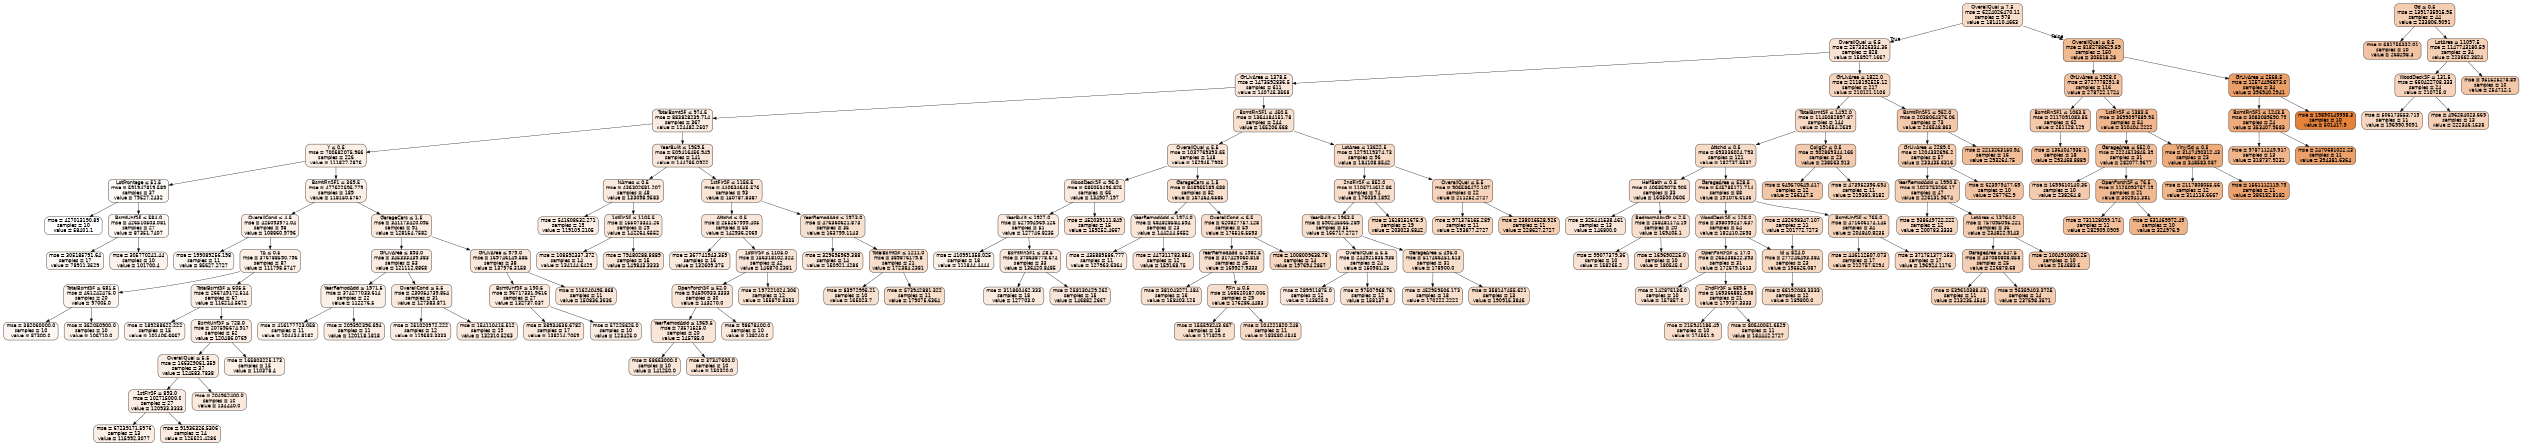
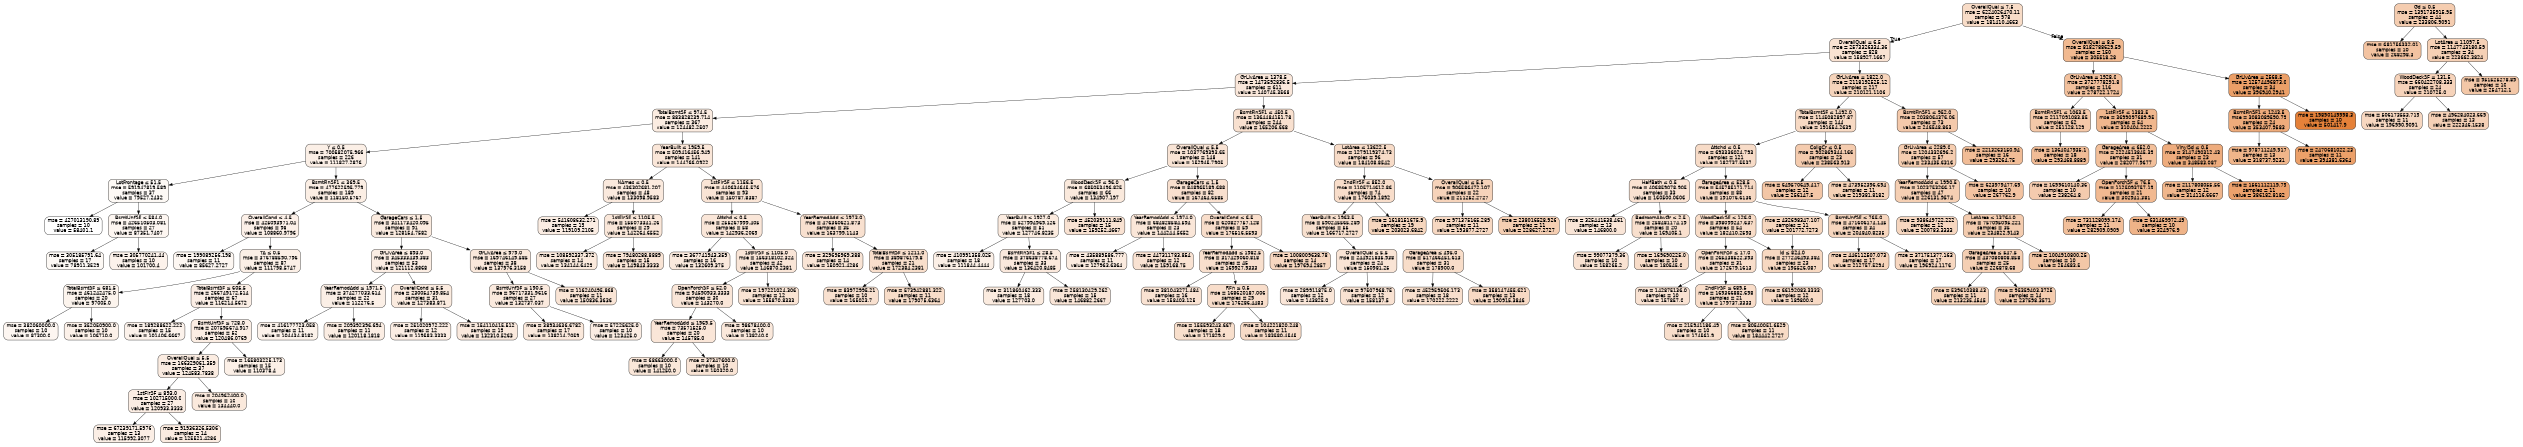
  digraph {
    node [color=black fillcolor="#e5813935" fontname=helvetica shape=box style="filled, rounded"]
    edge [fontname=helvetica]
    n1 [fillcolor="#e5813947" label=<OverallQual &le; 7.5<br/>mse = 6224026470.11<br/>samples = 978<br/>value = 181410.4663>]
    n2 [fillcolor="#e581393a" label=<OverallQual &le; 6.5<br/>mse = 2573326334.36<br/>samples = 828<br/>value = 158927.1667>]
    n3 [fillcolor="#e581398e" label=<OverallQual &le; 8.5<br/>mse = 8182788629.59<br/>samples = 150<br/>value = 305518.28>]
    n4 [fillcolor="#e581392f" label=<GrLivArea &le; 1378.5<br/>mse = 1473592836.5<br/>samples = 611<br/>value = 140745.3568>]
    n5 [fillcolor="#e5813957" label=<GrLivArea &le; 1822.0<br/>mse = 2118192525.12<br/>samples = 217<br/>value = 210121.1106>]
    n6 [fillcolor="#e581397f" label=<GrLivArea &le; 1928.0<br/>mse = 3727778291.8<br/>samples = 116<br/>value = 278722.1724>]
    n7 [fillcolor="#e58139c3" label=<GrLivArea &le; 2568.5<br/>mse = 12574496873.0<br/>samples = 34<br/>value = 396940.2941>]
    n8 [fillcolor="#e5813926" label=<TotalBsmtSF &le; 974.5<br/>mse = 883828239.714<br/>samples = 367<br/>value = 124482.2507>]
    n9 [fillcolor="#e581393d" label=<BsmtFinSF1 &le; 450.5<br/>mse = 1364484151.78<br/>samples = 244<br/>value = 165206.668>]
    n10 [fillcolor="#e581394d" label=<TotalBsmtSF &le; 1492.0<br/>mse = 1145082897.87<br/>samples = 144<br/>value = 191654.2639>]
    n11 [fillcolor="#e581396c" label=<BsmtFinSF1 &le; 952.0<br/>mse = 2038064376.06<br/>samples = 73<br/>value = 246548.863>]
    n12 [fillcolor="#e581391f" label=<Y &le; 0.5<br/>mse = 700582075.966<br/>samples = 226<br/>value = 111827.2876>]
    n13 [fillcolor="#e5813932" label=<YearBuilt &le; 1959.5<br/>mse = 509416456.949<br/>samples = 141<br/>value = 144766.0922>]
    n14 [fillcolor="#e5813936" label=<OverallQual &le; 5.5<br/>mse = 1037769393.65<br/>samples = 148<br/>value = 152945.7905>]
    n15 [fillcolor="#e5813948" label=<LotArea &le; 13622.5<br/>mse = 1279119374.73<br/>samples = 96<br/>value = 184108.8542>]
    n16 [fillcolor="#e581390c" label=<LotFrontage &le; 51.5<br/>mse = 591947819.589<br/>samples = 37<br/>value = 79527.2432>]
    n17 [fillcolor="#e5813922" label=<BsmtFinSF1 &le; 369.5<br/>mse = 477622595.779<br/>samples = 189<br/>value = 118150.5767>]
    n18 [fillcolor="#e581392b" label=<NAmes &le; 0.5<br/>mse = 436302681.207<br/>samples = 48<br/>value = 133098.9583>]
    n19 [label=<1stFlrSF &le; 1156.5<br/>mse = 440634645.576<br/>samples = 93<br/>value = 150787.8387>]
    n20 [fillcolor="#e5813900" label=<mse = 427013190.89<br/>samples = 10<br/>value = 58401.1>]
    n21 [fillcolor="#e5813911" label=<BsmtUnfSF &le; 584.0<br/>mse = 426510503.081<br/>samples = 27<br/>value = 87351.7407>]
    n22 [fillcolor="#e581391d" label=<OverallCond &le; 4.5<br/>mse = 425093971.04<br/>samples = 98<br/>value = 108860.9796>]
    n23 [fillcolor="#e5813928" label=<GarageCars &le; 1.5<br/>mse = 341173420.095<br/>samples = 91<br/>value = 128154.7582>]
    n24 [fillcolor="#e581390c" label=<mse = 305185791.64<br/>samples = 17<br/>value = 78911.3529>]
    n25 [fillcolor="#e5813919" label=<mse = 305770241.44<br/>samples = 10<br/>value = 101700.4>]
    n26 [fillcolor="#e5813910" label=<mse = 199089256.198<br/>samples = 11<br/>value = 85627.2727>]
    n27 [fillcolor="#e581391f" label=<TA &le; 0.5<br/>mse = 376788590.796<br/>samples = 87<br/>value = 111798.5747>]
    n28 [fillcolor="#e5813924" label=<GrLivArea &le; 893.0<br/>mse = 345333439.383<br/>samples = 53<br/>value = 121112.8868>]
    n29 [fillcolor="#e581392e" label=<GrLivArea &le; 979.0<br/>mse = 169746149.585<br/>samples = 38<br/>value = 137976.3158>]
    n30 [fillcolor="#e5813916" label=<TotalBsmtSF &le; 681.5<br/>mse = 461242475.0<br/>samples = 20<br/>value = 97005.0>]
    n31 [fillcolor="#e5813921" label=<TotalBsmtSF &le; 605.5<br/>mse = 266749172.514<br/>samples = 67<br/>value = 116214.5672>]
    n32 [fillcolor="#e5813911" label=<mse = 382060000.0<br/>samples = 10<br/>value = 87300.0>]
    n33 [fillcolor="#e581391c" label=<mse = 352050900.0<br/>samples = 10<br/>value = 106710.0>]
    n34 [fillcolor="#e5813919" label=<mse = 189288622.222<br/>samples = 15<br/>value = 101406.6667>]
    n35 [fillcolor="#e5813924" label=<BsmtUnfSF &le; 728.0<br/>mse = 207595674.917<br/>samples = 52<br/>value = 120486.0769>]
    n36 [fillcolor="#e5813926" label=<OverallQual &le; 5.5<br/>mse = 166329061.359<br/>samples = 37<br/>value = 124583.7838>]
    n37 [fillcolor="#e581391e" label=<mse = 165803225.173<br/>samples = 15<br/>value = 110378.4>]
    n38 [fillcolor="#e5813924" label=<1stFlrSF &le; 893.0<br/>mse = 102715000.0<br/>samples = 27<br/>value = 120933.3333>]
    n39 [fillcolor="#e581392c" label=<mse = 204962400.0<br/>samples = 10<br/>value = 134440.0>]
    n40 [fillcolor="#e5813921" label=<mse = 67239171.5976<br/>samples = 13<br/>value = 115992.3077>]
    n41 [fillcolor="#e5813927" label=<mse = 91936326.5306<br/>samples = 14<br/>value = 125521.4286>]
    n42 [fillcolor="#e581391f" label=<YearRemodAdd &le; 1971.5<br/>mse = 374277033.614<br/>samples = 22<br/>value = 112276.5>]
    n43 [fillcolor="#e5813928" label=<OverallCond &le; 5.5<br/>mse = 230054739.854<br/>samples = 31<br/>value = 127383.871>]
    n44 [fillcolor="#e581392b" label=<BsmtUnfSF &le; 190.5<br/>mse = 96717331.9616<br/>samples = 27<br/>value = 132737.037>]
    n45 [label=<mse = 116240495.868<br/>samples = 11<br/>value = 150836.3636>]
    n46 [fillcolor="#e581391a" label=<mse = 416177723.058<br/>samples = 11<br/>value = 104434.8182>]
    n47 [fillcolor="#e5813924" label=<mse = 209392396.694<br/>samples = 11<br/>value = 120118.1818>]
    n48 [fillcolor="#e5813923" label=<mse = 251020972.222<br/>samples = 12<br/>value = 119583.3333>]
    n49 [fillcolor="#e581392b" label=<mse = 154110415.512<br/>samples = 19<br/>value = 132310.5263>]
    n50 [fillcolor="#e581392e" label=<mse = 38934636.6782<br/>samples = 17<br/>value = 138214.7059>]
    n51 [fillcolor="#e5813925" label=<mse = 57225625.0<br/>samples = 10<br/>value = 123425.0>]
    n52 [fillcolor="#e5813923" label=<mse = 541608632.271<br/>samples = 19<br/>value = 119109.2105>]
    n53 [fillcolor="#e5813930" label=<1stFlrSF &le; 1105.5<br/>mse = 155073341.26<br/>samples = 29<br/>value = 142264.6552>]
    n54 [fillcolor="#e5813931" label=<Attchd &le; 0.5<br/>mse = 255267999.405<br/>samples = 58<br/>value = 142936.2069>]
    n55 [fillcolor="#e581393d" label=<YearRemodAdd &le; 1973.0<br/>mse = 476360621.873<br/>samples = 35<br/>value = 163799.1143>]
    n56 [fillcolor="#e581392c" label=<mse = 108592337.372<br/>samples = 14<br/>value = 134144.6429>]
    n57 [label=<mse = 79480288.8889<br/>samples = 15<br/>value = 149843.3333>]
    n58 [fillcolor="#e581392b" label=<mse = 367741943.359<br/>samples = 16<br/>value = 132609.375>]
    n59 [fillcolor="#e5813933" label=<1stFlrSF &le; 1105.0<br/>mse = 156318102.324<br/>samples = 42<br/>value = 146870.2381>]
    n60 [label=<mse = 329695969.388<br/>samples = 14<br/>value = 150921.4286>]
    n61 [fillcolor="#e5813942" label=<TotalBsmtSF &le; 1211.0<br/>mse = 389876179.8<br/>samples = 21<br/>value = 172384.2381>]
    n62 [fillcolor="#e5813931" label=<OpenPorchSF &le; 52.0<br/>mse = 94590933.3333<br/>samples = 30<br/>value = 143270.0>]
    n63 [fillcolor="#e5813938" label=<mse = 197221024.306<br/>samples = 12<br/>value = 155870.8333>]
    n64 [fillcolor="#e5813932" label=<YearRemodAdd &le; 1969.5<br/>mse = 73571525.0<br/>samples = 20<br/>value = 145785.0>]
    n65 [fillcolor="#e581392e" label=<mse = 98678400.0<br/>samples = 10<br/>value = 138240.0>]
    n66 [fillcolor="#e5813930" label=<mse = 68663000.0<br/>samples = 10<br/>value = 141250.0>]
    n67 [label=<mse = 37347600.0<br/>samples = 10<br/>value = 150320.0>]
    n68 [fillcolor="#e581393d" label=<mse = 83972995.21<br/>samples = 10<br/>value = 165023.7>]
    n69 [fillcolor="#e5813945" label=<mse = 573942881.322<br/>samples = 11<br/>value = 179075.6364>]
    n70 [fillcolor="#e581392c" label=<WoodDeckSF &le; 96.0<br/>mse = 685053496.825<br/>samples = 66<br/>value = 134907.197>]
    n71 [fillcolor="#e581393f" label=<GarageCars &le; 1.5<br/>mse = 848965189.688<br/>samples = 82<br/>value = 167464.6585>]
    n72 [fillcolor="#e5813944" label=<2ndFlrSF &le; 852.0<br/>mse = 1105714612.86<br/>samples = 74<br/>value = 176039.1892>]
    n73 [fillcolor="#e5813958" label=<OverallQual &le; 5.5<br/>mse = 906586472.107<br/>samples = 22<br/>value = 211252.2727>]
    n74 [fillcolor="#e5813928" label=<YearBuilt &le; 1927.0<br/>mse = 527994969.126<br/>samples = 51<br/>value = 127746.8235>]
    n75 [fillcolor="#e581393a" label=<mse = 452039111.849<br/>samples = 15<br/>value = 159252.4667>]
    n76 [fillcolor="#e5813931" label=<YearRemodAdd &le; 1974.0<br/>mse = 684828584.594<br/>samples = 23<br/>value = 144244.5652>]
    n77 [fillcolor="#e5813944" label=<OverallCond &le; 6.5<br/>mse = 620827757.128<br/>samples = 59<br/>value = 176516.5593>]
    n78 [fillcolor="#e581391f" label=<mse = 410991358.025<br/>samples = 18<br/>value = 111844.4444>]
    n79 [fillcolor="#e581392d" label=<BsmtFinSF1 &le; 28.5<br/>mse = 378638778.674<br/>samples = 33<br/>value = 136420.8485>]
    n80 [fillcolor="#e5813928" label=<mse = 311860462.333<br/>samples = 18<br/>value = 127703.0>]
    n81 [fillcolor="#e5813933" label=<mse = 258130429.262<br/>samples = 15<br/>value = 146882.2667>]
    n82 [fillcolor="#e5813928" label=<mse = 435889586.777<br/>samples = 11<br/>value = 127963.6364>]
    n83 [fillcolor="#e581393a" label=<mse = 447311783.854<br/>samples = 12<br/>value = 159168.75>]
    n84 [fillcolor="#e5813940" label=<YearRemodAdd &le; 1982.5<br/>mse = 317429060.818<br/>samples = 45<br/>value = 169927.9333>]
    n85 [fillcolor="#e5813950" label=<mse = 1008009638.78<br/>samples = 14<br/>value = 197694.2857>]
    n86 [fillcolor="#e581393a" label=<mse = 381043271.484<br/>samples = 16<br/>value = 158403.125>]
    n87 [fillcolor="#e5813944" label=<RFn &le; 0.5<br/>mse = 168620187.006<br/>samples = 29<br/>value = 176286.4483>]
    n88 [fillcolor="#e5813941" label=<mse = 155593243.667<br/>samples = 18<br/>value = 171829.0>]
    n89 [fillcolor="#e5813948" label=<mse = 104221820.248<br/>samples = 11<br/>value = 183580.4545>]
    n90 [fillcolor="#e581393e" label=<YearBuilt &le; 1963.5<br/>mse = 590245565.289<br/>samples = 55<br/>value = 166717.2727>]
    n91 [fillcolor="#e5813953" label=<mse = 1618151675.9<br/>samples = 19<br/>value = 203023.6842>]
    n92 [fillcolor="#e581394e" label=<mse = 971375165.289<br/>samples = 11<br/>value = 193877.2727>]
    n93 [fillcolor="#e5813962" label=<mse = 238016528.926<br/>samples = 11<br/>value = 228627.2727>]
    n94 [label=<OverallQual &le; 5.5<br/>mse = 244921835.938<br/>samples = 24<br/>value = 150981.25>]
    n95 [fillcolor="#e5813945" label=<GarageArea &le; 495.0<br/>mse = 517466451.613<br/>samples = 31<br/>value = 178900.0>]
    n96 [fillcolor="#e5813931" label=<mse = 289911875.0<br/>samples = 12<br/>value = 143825.0>]
    n97 [fillcolor="#e5813939" label=<mse = 97507968.75<br/>samples = 12<br/>value = 158137.5>]
    n98 [fillcolor="#e5813940" label=<mse = 452959506.173<br/>samples = 18<br/>value = 170222.2222>]
    n99 [fillcolor="#e581394c" label=<mse = 358147455.621<br/>samples = 13<br/>value = 190915.3846>]
    n100 [fillcolor="#e5813948" label=<Attchd &le; 0.5<br/>mse = 693336024.793<br/>samples = 121<br/>value = 182737.5537>]
    n101 [fillcolor="#e5813968" label=<CollgCr &le; 0.5<br/>mse = 902869344.166<br/>samples = 23<br/>value = 238563.913>]
    n102 [fillcolor="#e5813965" label=<GrLivArea &le; 2289.0<br/>mse = 1204332696.2<br/>samples = 57<br/>value = 233435.6316>]
    n103 [fillcolor="#e5813987" label=<mse = 2213263150.94<br/>samples = 16<br/>value = 293264.75>]
    n104 [fillcolor="#e581393b" label=<HalfBath &le; 0.5<br/>mse = 406859078.905<br/>samples = 33<br/>value = 160500.0606>]
    n105 [fillcolor="#e581394c" label=<GarageArea &le; 528.5<br/>mse = 545785171.714<br/>samples = 88<br/>value = 191076.6136>]
    n106 [fillcolor="#e5813972" label=<mse = 649570649.417<br/>samples = 12<br/>value = 256147.5>]
    n107 [fillcolor="#e581395d" label=<mse = 473952396.694<br/>samples = 11<br/>value = 219381.8182>]
    n108 [fillcolor="#e5813933" label=<mse = 325441538.461<br/>samples = 13<br/>value = 146800.0>]
    n109 [fillcolor="#e5813940" label=<BedroomAbvGr &le; 2.5<br/>mse = 258481174.19<br/>samples = 20<br/>value = 169405.1>]
    n110 [fillcolor="#e5813947" label=<WoodDeckSF &le; 126.0<br/>mse = 398099247.637<br/>samples = 54<br/>value = 182410.2593>]
    n111 [fillcolor="#e5813954" label=<BsmtUnfSF &le; 765.0<br/>mse = 471606174.145<br/>samples = 34<br/>value = 204840.8235>]
    n112 [fillcolor="#e5813939" label=<mse = 99077379.36<br/>samples = 10<br/>value = 158265.2>]
    n113 [fillcolor="#e5813946" label=<mse = 169690225.0<br/>samples = 10<br/>value = 180545.0>]
    n114 [fillcolor="#e5813942" label=<OpenPorchSF &le; 17.0<br/>mse = 265438522.393<br/>samples = 31<br/>value = 172679.1613>]
    n115 [fillcolor="#e581394f" label=<Id &le; 824.0<br/>mse = 277246493.384<br/>samples = 23<br/>value = 195526.087>]
    n116 [fillcolor="#e5813959" label=<mse = 446112507.073<br/>samples = 17<br/>value = 212757.5294>]
    n117 [fillcolor="#e5813950" label=<mse = 371751377.163<br/>samples = 17<br/>value = 196924.1176>]
    n118 [fillcolor="#e5813939" label=<mse = 142875136.0<br/>samples = 10<br/>value = 157857.0>]
    n119 [fillcolor="#e5813946" label=<2ndFlrSF &le; 689.5<br/>mse = 169366882.698<br/>samples = 21<br/>value = 179737.3333>]
    n120 [fillcolor="#e581394c" label=<mse = 66192083.3333<br/>samples = 12<br/>value = 189800.0>]
    n121 [fillcolor="#e5813943" label=<mse = 215941186.49<br/>samples = 10<br/>value = 174561.9>]
    n122 [fillcolor="#e5813949" label=<mse = 80540051.6529<br/>samples = 11<br/>value = 184442.2727>]
    n123 [fillcolor="#e5813953" label=<mse = 432698347.107<br/>samples = 11<br/>value = 201772.7273>]
    n124 [fillcolor="#e5813961" label=<YearRemodAdd &le; 1990.5<br/>mse = 1023753266.17<br/>samples = 47<br/>value = 226131.9574>]
    n125 [fillcolor="#e5813979" label=<mse = 623979477.69<br/>samples = 10<br/>value = 267762.9>]
    n126 [fillcolor="#e5813952" label=<mse = 938649722.222<br/>samples = 12<br/>value = 200783.3333>]
    n127 [fillcolor="#e5813966" label=<LotArea &le; 13764.0<br/>mse = 757095095.221<br/>samples = 35<br/>value = 234822.9143>]
    n128 [fillcolor="#e5813961" label=<GarageArea &le; 547.5<br/>mse = 437080808.858<br/>samples = 25<br/>value = 226878.68>]
    n129 [fillcolor="#e5813971" label=<mse = 1004910800.25<br/>samples = 10<br/>value = 254683.5>]
    n130 [fillcolor="#e5813959" label=<mse = 539610388.43<br/>samples = 11<br/>value = 213235.4545>]
    n131 [fillcolor="#e5813967" label=<mse = 95359403.3725<br/>samples = 14<br/>value = 237598.3571>]
    n132 [fillcolor="#e581396f" label=<BsmtFinSF1 &le; 1063.5<br/>mse = 2117091083.85<br/>samples = 62<br/>value = 251128.129>]
    n133 [fillcolor="#e5813991" label=<1stFlrSF &le; 1383.5<br/>mse = 3699097689.95<br/>samples = 54<br/>value = 310404.2222>]
    n134 [fillcolor="#e58139aa" label=<BsmtFinSF1 &le; 1243.5<br/>mse = 3083089590.79<br/>samples = 24<br/>value = 353407.9583>]
    n135 [fillcolor="#e58139ff" label=<mse = 19890149998.3<br/>samples = 10<br/>value = 501417.9>]
    n136 [fillcolor="#e5813987" label=<mse = 1364047935.1<br/>samples = 18<br/>value = 293468.8889>]
    n137 [fillcolor="#e5813981" label=<GarageArea &le; 652.0<br/>mse = 2224513845.39<br/>samples = 31<br/>value = 282077.9677>]
    n138 [fillcolor="#e58139a7" label=<VinylSd &le; 0.5<br/>mse = 3147490312.43<br/>samples = 23<br/>value = 348583.087>]
    n139 [fillcolor="#e5813965" label=<Gd &le; 0.5<br/>mse = 1391735915.95<br/>samples = 44<br/>value = 233806.9091>]
    n140 [fillcolor="#e5813979" label=<mse = 681756332.01<br/>samples = 10<br/>value = 268298.3>]
    n141 [fillcolor="#e581395f" label=<LotArea &le; 11097.5<br/>mse = 1147743180.59<br/>samples = 34<br/>value = 223662.3824>]
    n142 [fillcolor="#e5813958" label=<WoodDeckSF &le; 131.5<br/>mse = 660422708.333<br/>samples = 24<br/>value = 210725.0>]
    n143 [fillcolor="#e5813971" label=<mse = 951525278.89<br/>samples = 10<br/>value = 254712.1>]
    n144 [fillcolor="#e5813950" label=<mse = 506173553.719<br/>samples = 11<br/>value = 196990.9091>]
    n145 [fillcolor="#e581395e" label=<mse = 496284023.669<br/>samples = 13<br/>value = 222346.1538>]
    n146 [fillcolor="#e5813968" label=<mse = 1699610140.36<br/>samples = 10<br/>value = 238264.8>]
    n147 [fillcolor="#e581398d" label=<OpenPorchSF &le; 76.5<br/>mse = 1125093757.19<br/>samples = 21<br/>value = 302941.381>]
    n148 [fillcolor="#e5813993" label=<mse = 2117808055.56<br/>samples = 12<br/>value = 314116.6667>]
    n149 [fillcolor="#e58139bd" label=<mse = 1561112119.79<br/>samples = 11<br/>value = 386182.8182>]
    n150 [fillcolor="#e5813981" label=<mse = 731128099.174<br/>samples = 11<br/>value = 282909.0909>]
    n151 [fillcolor="#e5813999" label=<mse = 631469972.49<br/>samples = 10<br/>value = 324976.9>]
    n152 [fillcolor="#e5813996" label=<mse = 978711249.917<br/>samples = 13<br/>value = 318737.9231>]
    n153 [fillcolor="#e58139c1" label=<mse = 2470681022.23<br/>samples = 11<br/>value = 394381.6364>]
    n1 -> n2 [headlabel=True labelangle=45 labeldistance=2.5]
    n1 -> n3 [headlabel=False labelangle=-45 labeldistance=2.5]
    n2 -> n4
    n2 -> n5
    n3 -> n6
    n3 -> n7
    n4 -> n8
    n4 -> n9
    n5 -> n10
    n5 -> n11
    n6 -> n132
    n6 -> n133
    n7 -> n134
    n7 -> n135
    n8 -> n12
    n8 -> n13
    n9 -> n14
    n9 -> n15
    n10 -> n100
    n10 -> n101
    n11 -> n102
    n11 -> n103
    n12 -> n16
    n12 -> n17
    n13 -> n18
    n13 -> n19
    n14 -> n70
    n14 -> n71
    n15 -> n72
    n15 -> n73
    n16 -> n20
    n16 -> n21
    n17 -> n22
    n17 -> n23
    n18 -> n52
    n18 -> n53
    n19 -> n54
    n19 -> n55
    n21 -> n24
    n21 -> n25
    n22 -> n26
    n22 -> n27
    n23 -> n28
    n23 -> n29
    n27 -> n30
    n27 -> n31
    n28 -> n42
    n28 -> n43
    n29 -> n44
    n29 -> n45
    n30 -> n32
    n30 -> n33
    n31 -> n34
    n31 -> n35
    n35 -> n36
    n35 -> n37
    n36 -> n38
    n36 -> n39
    n38 -> n40
    n38 -> n41
    n42 -> n46
    n42 -> n47
    n43 -> n48
    n43 -> n49
    n44 -> n50
    n44 -> n51
    n53 -> n56
    n53 -> n57
    n54 -> n58
    n54 -> n59
    n55 -> n60
    n55 -> n61
    n59 -> n62
    n59 -> n63
    n61 -> n68
    n61 -> n69
    n62 -> n64
    n62 -> n65
    n64 -> n66
    n64 -> n67
    n70 -> n74
    n70 -> n75
    n71 -> n76
    n71 -> n77
    n72 -> n90
    n72 -> n91
    n73 -> n92
    n73 -> n93
    n74 -> n78
    n74 -> n79
    n76 -> n82
    n76 -> n83
    n77 -> n84
    n77 -> n85
    n79 -> n80
    n79 -> n81
    n84 -> n86
    n84 -> n87
    n87 -> n88
    n87 -> n89
    n90 -> n94
-   n90 -> n95
    n94 -> n96
    n94 -> n97
    n95 -> n98
    n95 -> n99
    n100 -> n104
    n100 -> n105
    n101 -> n106
    n101 -> n107
    n102 -> n124
    n102 -> n125
    n104 -> n108
    n104 -> n109
    n105 -> n110
    n105 -> n111
    n109 -> n112
    n109 -> n113
    n110 -> n114
    n110 -> n115
    n111 -> n116
    n111 -> n117
    n114 -> n118
    n114 -> n119
    n115 -> n120
    n119 -> n121
    n119 -> n122
    n123 -> n115
    n124 -> n126
    n124 -> n127
    n127 -> n128
    n127 -> n129
    n128 -> n130
    n128 -> n131
    n132 -> n136
    n133 -> n137
    n133 -> n138
    n134 -> n152
    n134 -> n153
    n137 -> n146
    n137 -> n147
    n138 -> n148
    n138 -> n149
    n139 -> n140
    n139 -> n141
    n141 -> n142
    n141 -> n143
    n142 -> n144
    n142 -> n145
    n147 -> n150
    n147 -> n151
  }
